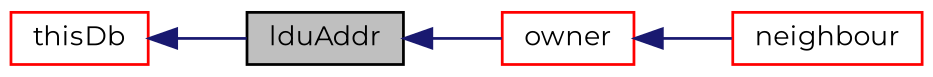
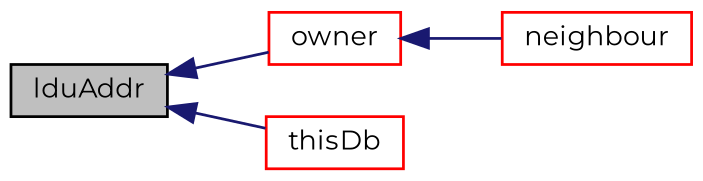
  digraph {
    fontname=Montserrat
    rankdir=LR
    node [color=red fontname=Montserrat fontsize=10 shape=record]
    edge [color=midnightblue dir=back fontname=Montserrat fontsize=10 labelfontname=FreeSans labelfontsize=10 style=solid]
    n1 [color=black fillcolor=grey75 fontcolor=black height=0.2 label=lduAddr style=filled width=0.4]
    n2 [height=0.2 label=owner width=0.4]
    n3 [height=0.2 label=thisDb width=0.4]
    n4 [height=0.2 label=neighbour width=0.4]
    n1 -> n2
-   n3 -> n1
+   n1 -> n3
    n2 -> n4
  }
